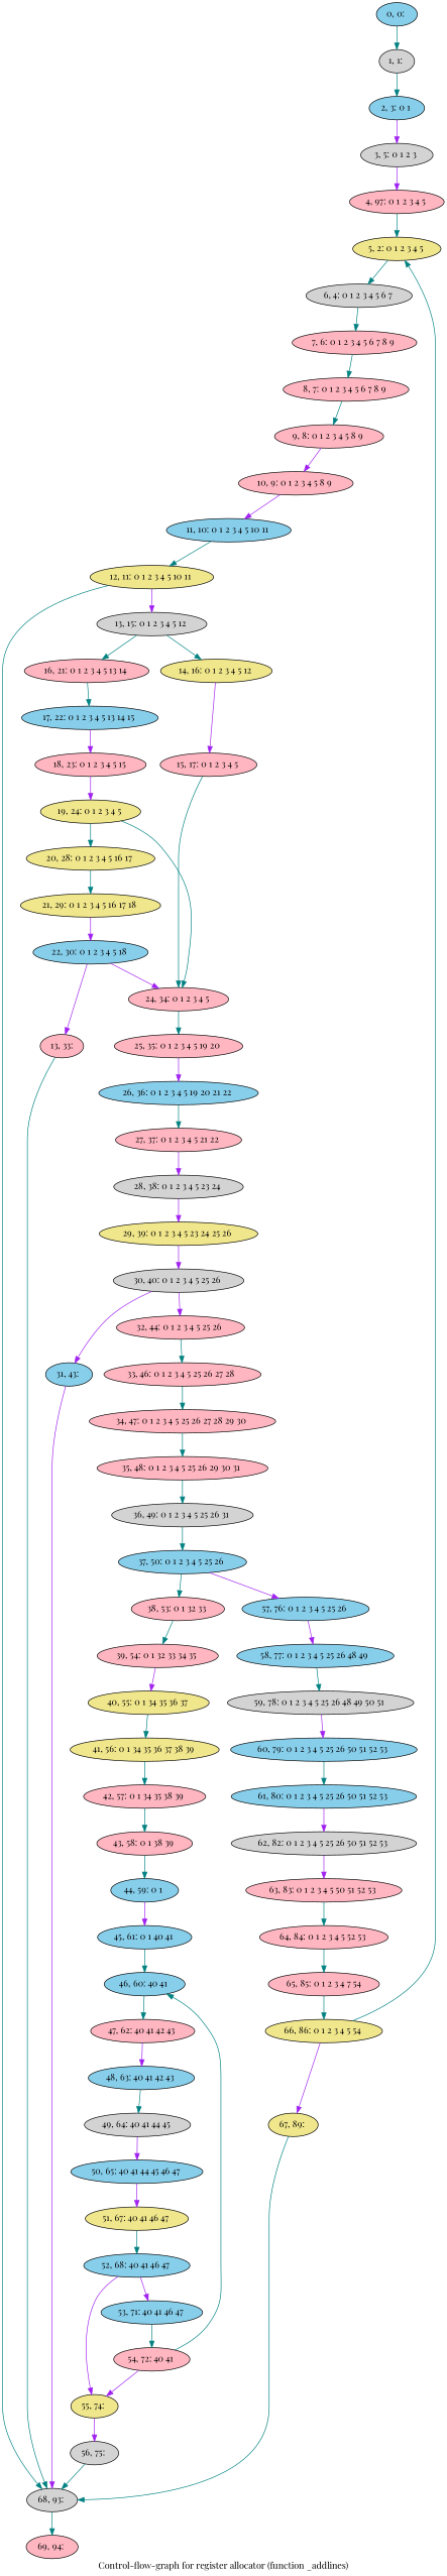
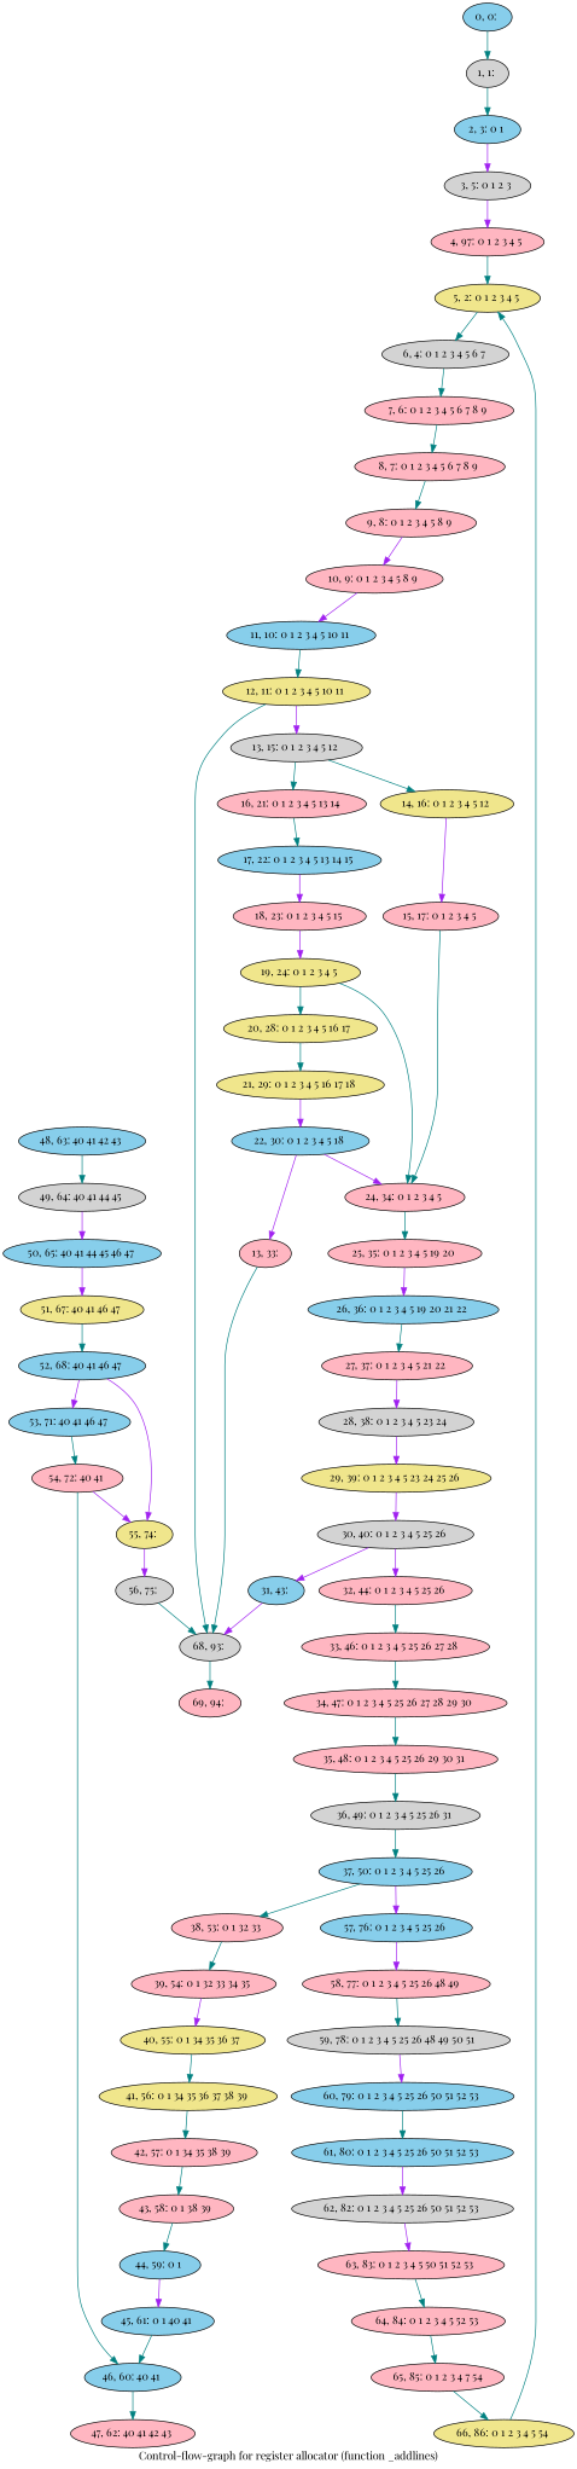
  digraph {
    fontname="Playfair Display"
    label="Control-flow-graph for register allocator (function _addlines)"
    node [fillcolor=lightpink fontname="Playfair Display" style=filled]
    edge [color=teal fontname="Playfair Display"]
    n1 [fillcolor=skyblue label="0, 0: "]
    n2 [fillcolor=lightgrey label="1, 1: "]
    n3 [fillcolor=skyblue label="2, 3: 0 1 "]
    n4 [fillcolor=lightgrey label="3, 5: 0 1 2 3 "]
    n5 [label="4, 97: 0 1 2 3 4 5 "]
    n6 [fillcolor=khaki label="5, 2: 0 1 2 3 4 5 "]
    n7 [fillcolor=lightgrey label="6, 4: 0 1 2 3 4 5 6 7 "]
    n8 [label="7, 6: 0 1 2 3 4 5 6 7 8 9 "]
    n9 [label="8, 7: 0 1 2 3 4 5 6 7 8 9 "]
    n10 [label="9, 8: 0 1 2 3 4 5 8 9 "]
    n11 [label="10, 9: 0 1 2 3 4 5 8 9 "]
    n12 [fillcolor=skyblue label="11, 10: 0 1 2 3 4 5 10 11 "]
    n13 [fillcolor=khaki label="12, 11: 0 1 2 3 4 5 10 11 "]
    n14 [fillcolor=lightgrey label="13, 15: 0 1 2 3 4 5 12 "]
    n15 [fillcolor=lightgrey label="68, 93: "]
    n16 [fillcolor=khaki label="14, 16: 0 1 2 3 4 5 12 "]
    n17 [label="16, 21: 0 1 2 3 4 5 13 14 "]
    n18 [label="69, 94: "]
    n19 [label="15, 17: 0 1 2 3 4 5 "]
    n20 [label="24, 34: 0 1 2 3 4 5 "]
    n21 [fillcolor=skyblue label="17, 22: 0 1 2 3 4 5 13 14 15 "]
    n22 [label="25, 35: 0 1 2 3 4 5 19 20 "]
    n23 [label="18, 23: 0 1 2 3 4 5 15 "]
    n24 [fillcolor=khaki label="19, 24: 0 1 2 3 4 5 "]
    n25 [fillcolor=khaki label="20, 28: 0 1 2 3 4 5 16 17 "]
    n26 [fillcolor=khaki label="21, 29: 0 1 2 3 4 5 16 17 18 "]
    n27 [fillcolor=skyblue label="22, 30: 0 1 2 3 4 5 18 "]
    n28 [label="13, 33:"]
    n29 [fillcolor=skyblue label="26, 36: 0 1 2 3 4 5 19 20 21 22 "]
    n30 [label="27, 37: 0 1 2 3 4 5 21 22 "]
    n31 [fillcolor=lightgrey label="28, 38: 0 1 2 3 4 5 23 24 "]
    n32 [fillcolor=khaki label="29, 39: 0 1 2 3 4 5 23 24 25 26 "]
    n33 [fillcolor=lightgrey label="30, 40: 0 1 2 3 4 5 25 26 "]
    n34 [fillcolor=skyblue label="31, 43: "]
    n35 [label="32, 44: 0 1 2 3 4 5 25 26 "]
    n36 [label="33, 46: 0 1 2 3 4 5 25 26 27 28 "]
    n37 [label="34, 47: 0 1 2 3 4 5 25 26 27 28 29 30 "]
    n38 [label="35, 48: 0 1 2 3 4 5 25 26 29 30 31 "]
    n39 [fillcolor=lightgrey label="36, 49: 0 1 2 3 4 5 25 26 31 "]
    n40 [fillcolor=skyblue label="37, 50: 0 1 2 3 4 5 25 26 "]
    n41 [label="38, 53: 0 1 32 33 "]
    n42 [fillcolor=skyblue label="57, 76: 0 1 2 3 4 5 25 26 "]
    n43 [label="39, 54: 0 1 32 33 34 35 "]
-   n44 [fillcolor=skyblue label="58, 77: 0 1 2 3 4 5 25 26 48 49 "]
+   n44 [label="58, 77: 0 1 2 3 4 5 25 26 48 49 "]
    n45 [fillcolor=khaki label="40, 55: 0 1 34 35 36 37 "]
    n46 [fillcolor=khaki label="41, 56: 0 1 34 35 36 37 38 39 "]
    n47 [label="42, 57: 0 1 34 35 38 39 "]
    n48 [label="43, 58: 0 1 38 39 "]
    n49 [fillcolor=skyblue label="44, 59: 0 1 "]
    n50 [fillcolor=skyblue label="45, 61: 0 1 40 41 "]
    n51 [fillcolor=skyblue label="46, 60: 40 41 "]
    n52 [label="47, 62: 40 41 42 43 "]
    n53 [fillcolor=skyblue label="48, 63: 40 41 42 43 "]
    n54 [fillcolor=lightgrey label="49, 64: 40 41 44 45 "]
    n55 [fillcolor=skyblue label="50, 65: 40 41 44 45 46 47 "]
    n56 [fillcolor=khaki label="51, 67: 40 41 46 47 "]
    n57 [fillcolor=skyblue label="52, 68: 40 41 46 47 "]
    n58 [fillcolor=skyblue label="53, 71: 40 41 46 47 "]
    n59 [fillcolor=khaki label="55, 74: "]
    n60 [label="54, 72: 40 41 "]
    n61 [fillcolor=lightgrey label="56, 75: "]
    n62 [fillcolor=lightgrey label="59, 78: 0 1 2 3 4 5 25 26 48 49 50 51 "]
    n63 [fillcolor=skyblue label="60, 79: 0 1 2 3 4 5 25 26 50 51 52 53 "]
    n64 [fillcolor=skyblue label="61, 80: 0 1 2 3 4 5 25 26 50 51 52 53 "]
    n65 [fillcolor=lightgrey label="62, 82: 0 1 2 3 4 5 25 26 50 51 52 53 "]
    n66 [label="63, 83: 0 1 2 3 4 5 50 51 52 53 "]
    n67 [label="64, 84: 0 1 2 3 4 5 52 53 "]
    n68 [label="65, 85: 0 1 2 3 4 7 54"]
    n69 [fillcolor=khaki label="66, 86: 0 1 2 3 4 5 54 "]
-   n70 [fillcolor=khaki label="67, 89: "]
    n1 -> n2
    n2 -> n3
    n3 -> n4 [color=purple]
    n4 -> n5 [color=purple]
    n5 -> n6
    n6 -> n7
    n7 -> n8
    n8 -> n9
    n9 -> n10
    n10 -> n11 [color=purple]
    n11 -> n12 [color=purple]
    n12 -> n13
    n13 -> n14 [color=purple]
    n13 -> n15
    n14 -> n16
    n14 -> n17
    n15 -> n18
    n16 -> n19 [color=purple]
    n17 -> n21
    n19 -> n20
    n20 -> n22
    n21 -> n23 [color=purple]
    n22 -> n29 [color=purple]
    n23 -> n24 [color=purple]
    n24 -> n20
    n24 -> n25
    n25 -> n26
    n26 -> n27 [color=purple]
    n27 -> n20 [color=purple]
    n27 -> n28 [color=purple]
    n28 -> n15
    n29 -> n30
    n30 -> n31 [color=purple]
    n31 -> n32 [color=purple]
    n32 -> n33 [color=purple]
    n33 -> n34 [color=purple]
    n33 -> n35 [color=purple]
    n34 -> n15 [color=purple]
    n35 -> n36
    n36 -> n37
    n37 -> n38
    n38 -> n39
    n39 -> n40
    n40 -> n41
    n40 -> n42 [color=purple]
    n41 -> n43
    n42 -> n44 [color=purple]
    n43 -> n45 [color=purple]
    n44 -> n62
    n45 -> n46
    n46 -> n47
    n47 -> n48
    n48 -> n49
    n49 -> n50 [color=purple]
    n50 -> n51
    n51 -> n52
-   n52 -> n53 [color=purple]
    n53 -> n54
    n54 -> n55 [color=purple]
    n55 -> n56 [color=purple]
    n56 -> n57
    n57 -> n58 [color=purple]
    n57 -> n59 [color=purple]
    n58 -> n60
    n59 -> n61 [color=purple]
    n60 -> n51
    n60 -> n59 [color=purple]
    n61 -> n15
    n62 -> n63 [color=purple]
    n63 -> n64
    n64 -> n65 [color=purple]
    n65 -> n66 [color=purple]
    n66 -> n67
    n67 -> n68
    n68 -> n69
    n69 -> n6
-   n69 -> n70 [color=purple]
-   n70 -> n15
  }
